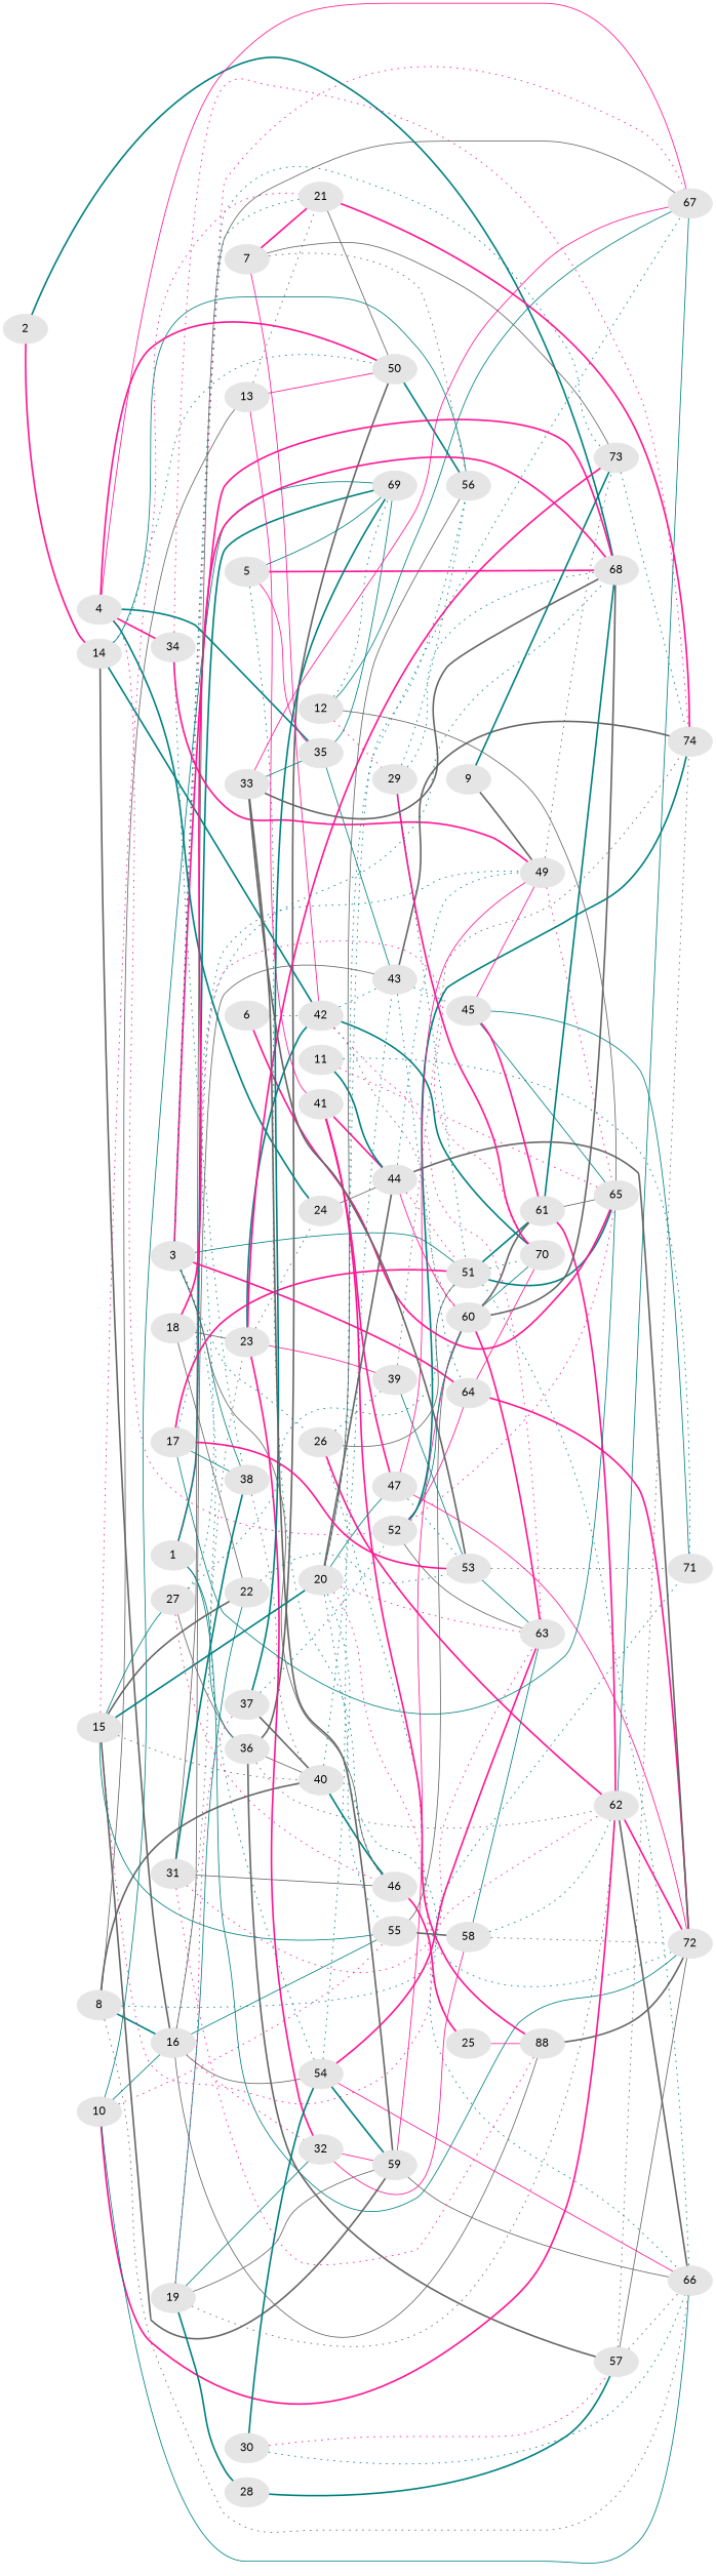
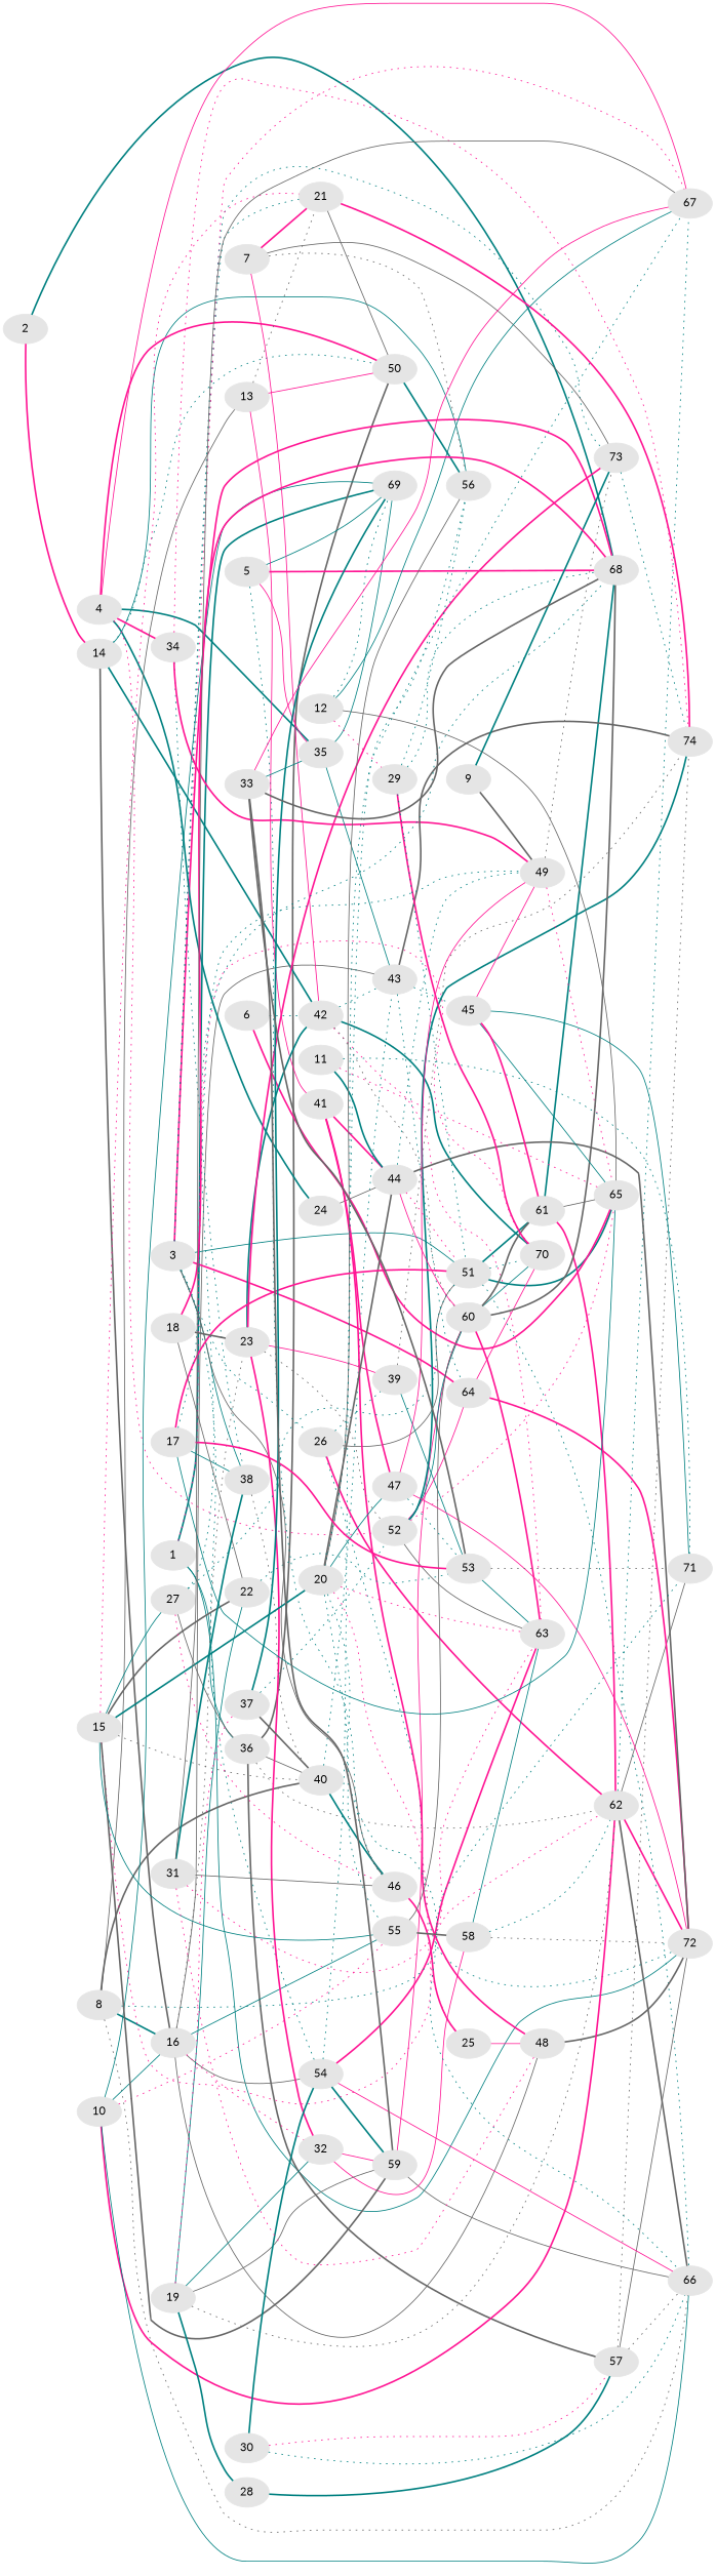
  graph {
    fontname=Lato
    rankdir=LR
    node [color=gray90 fontname=Lato style=filled]
    edge [color=teal fontname=Lato style=dotted weight=1.0]
    1
    36
    69
    70
    72
    50
    40
    62
    57
    2
    14
    68
    42
    56
    16
    3
    21
    26
    38
    46
    51
    54
    64
    67
    73
    74
    39
    25
    65
    66
    61
    59
    63
    4
    24
    34
    35
    52
    44
    49
    43
    60
    5
    6
    7
    8
    13
    71
    41
    55
    23
    32
-   48 [label=88]
+   48
    9
    10
    58
    11
    12
    29
    47
    15
    20
    22
    27
    53
    45
    17
    18
    19
    28
    37
    30
    31
    33
    1 -- 36 [style=solid]
    1 -- 69 [style=bold]
    1 -- 70 [color=deeppink]
    1 -- 72 [style=solid]
    36 -- 50 [color=gray40 style=bold]
    36 -- 40 [color=gray40 style=solid]
    36 -- 62 [color=gray40]
    36 -- 57 [color=gray40 style=bold]
    50 -- 56 [style=bold]
    40 -- 46 [style=bold]
    40 -- 43
    62 -- 72 [color=deeppink style=bold]
-   62 -- 67 [style=solid]
+   62 -- 67
    62 -- 66 [color=gray40 style=bold]
+   62 -- 71 [color=gray40 style=solid]
    57 -- 72 [color=gray40 style=solid]
    57 -- 74 [color=gray40]
    57 -- 66 [color=gray40]
    2 -- 14 [color=deeppink style=bold]
    2 -- 68 [style=bold]
    14 -- 50
    14 -- 42 [style=bold]
    14 -- 56 [style=solid]
    14 -- 16 [color=gray40 style=bold]
    42 -- 70 [style=bold]
    42 -- 63 [color=deeppink]
    42 -- 43
    42 -- 60 [color=gray40]
    16 -- 54 [color=gray40 style=solid]
    16 -- 43 [color=gray40 style=solid]
    16 -- 55 [style=solid]
    16 -- 23 [color=gray40]
    16 -- 32 [color=deeppink]
    16 -- 48 [color=gray40 style=solid]
    3 -- 68 [color=deeppink style=bold]
    3 -- 21
    3 -- 26
    3 -- 38 [style=solid]
    3 -- 46 [color=gray40 style=solid]
    3 -- 51 [style=solid]
    3 -- 54
    3 -- 64 [color=deeppink style=bold]
    3 -- 67 [color=deeppink]
    3 -- 73
    21 -- 50 [color=gray40 style=solid]
    21 -- 74 [color=deeppink style=bold]
    26 -- 72
    26 -- 62 [color=deeppink style=bold]
    26 -- 51 [color=gray40 style=solid]
    26 -- 39
    38 -- 40 [color=gray40]
    46 -- 25 [color=deeppink style=bold weight=2.0]
    51 -- 70
    51 -- 65 [style=bold]
    51 -- 66
    51 -- 61 [style=bold]
    54 -- 56
    54 -- 66 [color=deeppink style=solid]
    54 -- 59 [style=bold]
    54 -- 63 [color=deeppink style=bold]
    64 -- 70 [color=deeppink style=solid]
    64 -- 72 [color=deeppink style=bold]
    73 -- 74
    39 -- 74 [color=gray40]
    39 -- 53 [style=solid]
    25 -- 48 [color=deeppink style=solid]
    61 -- 62 [color=deeppink style=bold weight=3.0]
    61 -- 68 [style=bold]
    61 -- 65 [color=gray40 style=solid]
    59 -- 66 [color=gray40 style=solid]
    59 -- 60 [color=deeppink style=solid]
    4 -- 50 [color=deeppink style=bold]
    4 -- 67 [color=deeppink style=solid]
    4 -- 24 [style=bold]
    4 -- 34 [color=deeppink style=bold]
    4 -- 35 [style=bold]
    4 -- 52 [color=deeppink]
    24 -- 44 [color=gray40 style=solid]
    34 -- 38
    34 -- 74 [color=deeppink]
    34 -- 49 [color=deeppink style=bold]
    35 -- 69 [style=solid]
    35 -- 43 [style=solid]
    52 -- 64 [color=deeppink style=solid]
    52 -- 74 [style=bold]
    52 -- 65 [color=deeppink]
    52 -- 63 [color=gray40 style=solid]
    52 -- 60 [style=solid]
    44 -- 72 [color=gray40 style=bold]
    44 -- 51 [color=deeppink]
    44 -- 49
    44 -- 60 [color=deeppink style=solid]
    49 -- 73 [color=gray40]
    49 -- 65 [color=deeppink weight=2.0]
    43 -- 64
    43 -- 74 [color=gray40 style=bold]
    43 -- 45
    60 -- 70 [style=solid]
    60 -- 68 [color=gray40 style=bold]
    60 -- 61 [color=gray40 style=bold]
    60 -- 63 [color=deeppink style=bold]
    5 -- 69 [style=solid]
    5 -- 68 [color=deeppink style=bold]
    5 -- 46
    5 -- 35 [color=deeppink style=solid]
    6 -- 42
    6 -- 65 [color=deeppink style=bold]
    7 -- 42 [color=deeppink style=solid]
    7 -- 56 [color=gray40]
    7 -- 21 [color=deeppink style=bold weight=2.0]
    7 -- 73 [color=gray40 style=solid]
    8 -- 40 [color=gray40 style=bold]
    8 -- 16 [style=bold]
    8 -- 66 [color=gray40]
    8 -- 13 [color=gray40 style=solid]
    8 -- 71
    13 -- 50 [color=deeppink style=solid]
    13 -- 21 [color=gray40]
    13 -- 41 [color=deeppink style=solid]
    41 -- 44 [color=deeppink style=bold]
    41 -- 48 [color=deeppink style=bold]
    41 -- 47 [color=deeppink style=bold]
    55 -- 60 [color=gray40 style=solid]
    55 -- 58 [color=gray40 style=bold]
    23 -- 42 [style=bold]
    23 -- 73 [color=deeppink style=bold]
    23 -- 39 [color=deeppink style=solid]
-   23 -- 24 [color=gray40]
+   23 -- 52 [color=gray40]
    23 -- 32 [color=deeppink style=bold]
    32 -- 59 [color=deeppink style=solid]
    32 -- 58 [color=deeppink style=solid]
    48 -- 72 [color=gray40 style=bold]
    9 -- 73 [style=bold]
    9 -- 49 [color=gray40 style=bold]
    10 -- 69 [style=solid]
    10 -- 62 [color=deeppink style=bold]
    10 -- 16 [style=solid]
    10 -- 66 [style=solid]
    10 -- 55 [color=deeppink]
    58 -- 72 [color=gray40]
    58 -- 62
    58 -- 63 [style=solid]
    11 -- 65 [color=deeppink]
    11 -- 44 [style=bold]
    11 -- 71
    12 -- 69
    12 -- 67 [style=solid]
    12 -- 65 [color=gray40 style=solid]
    12 -- 29 [color=deeppink]
    29 -- 70 [color=deeppink style=bold]
    29 -- 68
    29 -- 56
    29 -- 51
    47 -- 72 [color=deeppink style=solid]
    47 -- 49 [color=deeppink style=solid]
    47 -- 53
    15 -- 40 [color=gray40]
    15 -- 62 [color=deeppink]
    15 -- 21 [color=deeppink]
    15 -- 59 [color=gray40 style=bold]
    15 -- 55 [style=solid]
    15 -- 20 [style=bold]
    15 -- 22 [color=gray40 style=bold]
    15 -- 27 [style=solid]
    20 -- 56 [color=gray40 style=solid]
    20 -- 67
    20 -- 25 [color=deeppink]
    20 -- 66
    20 -- 63 [color=deeppink]
    20 -- 44 [color=gray40 style=bold]
    20 -- 55
    20 -- 47 [style=solid]
    22 -- 53
    27 -- 36 [color=gray40 style=solid]
    27 -- 68
    27 -- 46 [color=deeppink]
    27 -- 51
    53 -- 63 [style=solid]
    53 -- 71 [color=gray40]
    45 -- 65 [style=solid]
    45 -- 61 [color=deeppink style=bold]
    45 -- 49 [color=deeppink style=solid]
    45 -- 71 [style=solid]
    17 -- 38 [style=solid]
    17 -- 51 [color=deeppink style=bold]
    17 -- 65 [style=solid]
    17 -- 49
    17 -- 53 [color=deeppink style=bold]
    18 -- 68 [color=deeppink style=bold weight=2.0]
-   18 -- 23 [color=gray40 style=solid]
+   18 -- 23 [color=gray40 style=bold]
    18 -- 22 [color=gray40 style=solid]
    19 -- 62 [color=gray40]
    19 -- 59 [color=gray40 style=solid]
    19 -- 32 [style=solid]
    19 -- 22 [style=solid]
    19 -- 28 [style=bold]
    19 -- 37 [color=deeppink]
    28 -- 57 [style=bold]
    37 -- 69 [style=bold]
    37 -- 40 [color=gray40 style=bold]
    37 -- 52
    30 -- 57 [color=deeppink]
    30 -- 54 [style=bold]
    30 -- 66
    31 -- 38 [style=bold]
    31 -- 46 [color=gray40 style=solid]
    31 -- 67 [color=gray40 style=solid]
    31 -- 63 [color=deeppink]
    31 -- 48 [color=deeppink]
    33 -- 68 [color=gray40 style=bold]
    33 -- 67 [color=deeppink style=solid]
    33 -- 59 [color=gray40 style=bold]
    33 -- 35 [style=solid]
    33 -- 53 [color=gray40 style=bold]
  }
